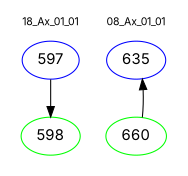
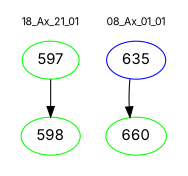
  digraph {
    fontname=Inter
    node [color=blue fontname=Inter]
    edge [color=black fontname=Inter]
-   n1 [label=597]
+   n1 [color=green label=597]
    n2 [color=green label=598]
    n3 [label=635]
    n4 [color=green label=660]
    subgraph cluster_1 {
      color=white
      fontsize=10
-     label="18_Ax_01_01"
+     label="18_Ax_21_01"
      n1
      n2
    }
    subgraph cluster_2 {
      color=white
      fontsize=10
      label="08_Ax_01_01"
      n3
      n4
    }
    n1 -> n2
-   n4 -> n3
+   n3 -> n4
  }
